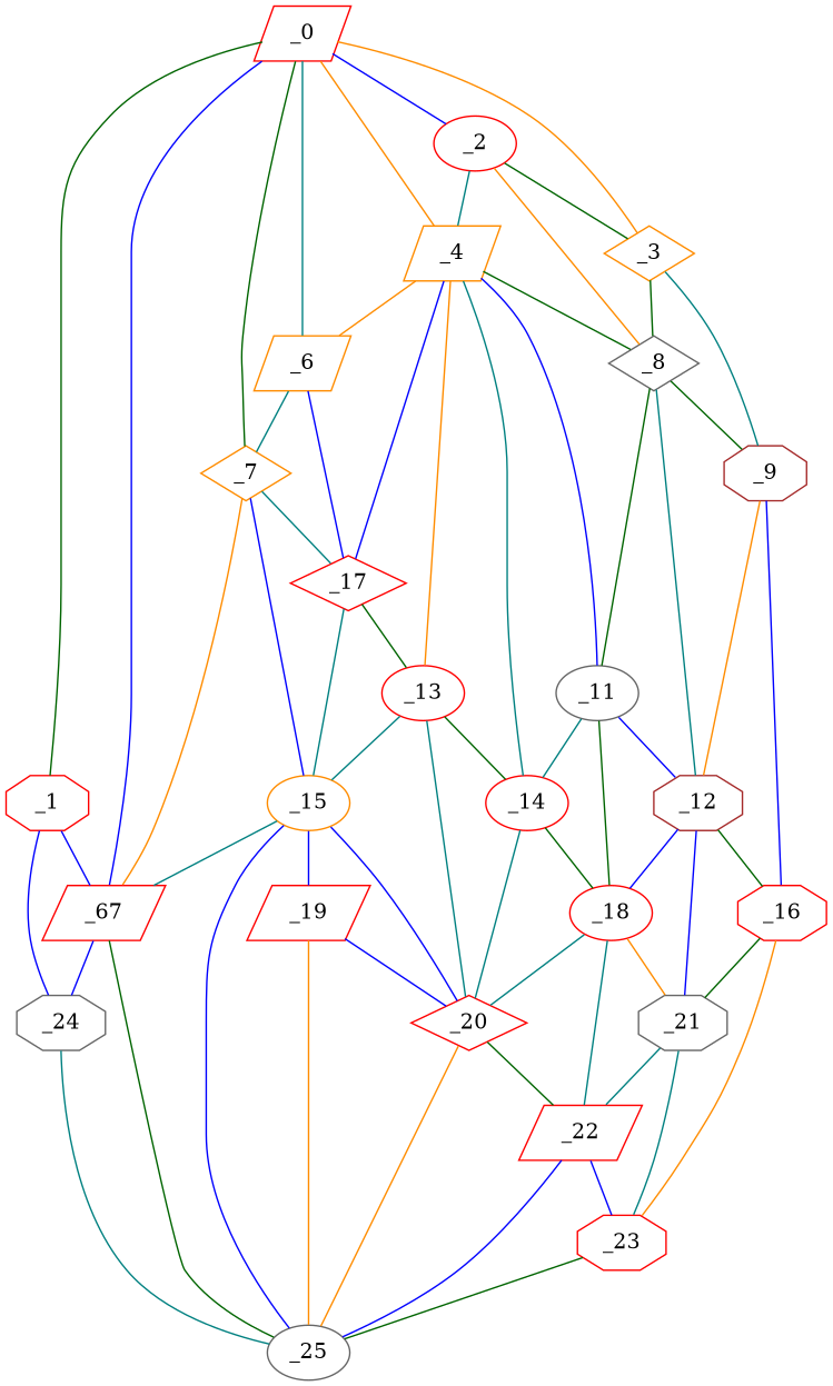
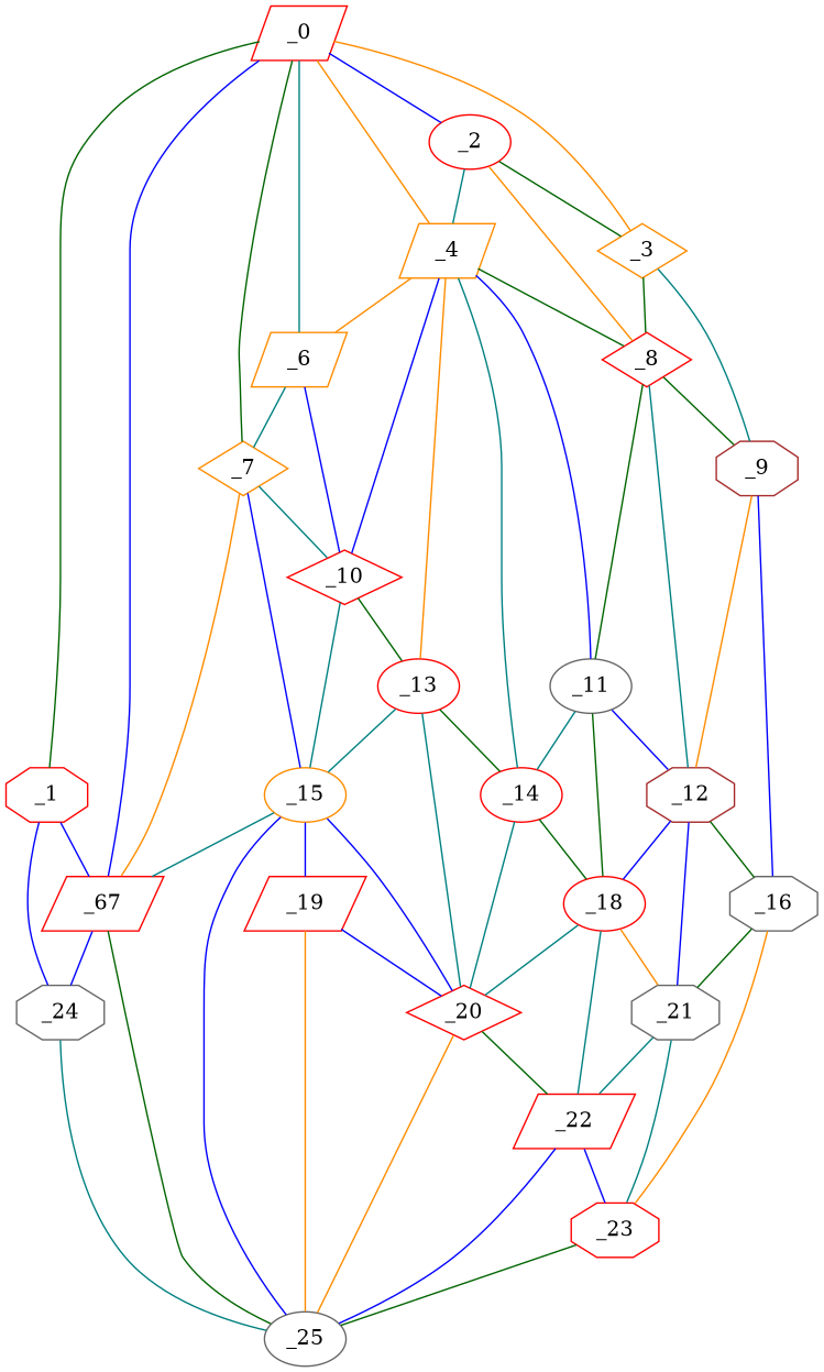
  graph {
    node [color=red shape=octagon x=32 y=114]
    edge [color=blue valence=2]
    _0 [shape=parallelogram x=31 y=40]
    _1 [y=3]
    _2 [shape=ellipse]
    _3 [color=darkorange shape=diamond y=122]
    _4 [color=darkorange shape=parallelogram x=40 y=95]
    _6 [color=darkorange shape=parallelogram x=45 y=53]
    _7 [color=darkorange shape=diamond x=54 y=50]
    n8 [label=_67 shape=parallelogram x=76 y=10]
    _24 [color=gray40 x=99 y=7]
-   _8 [color=gray40 shape=diamond x=55 y=119]
+   _8 [shape=diamond x=55 y=119]
    _9 [color=brown x=55 y=125]
-   _10 [shape=diamond x=56 y=55 label=_17]
+   _10 [shape=diamond x=56 y=55]
    _11 [color=gray40 shape=ellipse x=64 y=100]
    _13 [shape=ellipse x=68 y=84]
    _14 [shape=ellipse x=68 y=92]
    _15 [color=darkorange shape=ellipse x=70 y=54]
    _25 [color=gray40 shape=ellipse x=100 y=42]
    _12 [color=brown x=66]
-   _16 [x=72 y=125]
+   _16 [color=gray40 x=72 y=125]
    _18 [shape=ellipse x=87 y=99]
    _20 [shape=diamond x=90 y=83]
    _19 [shape=parallelogram x=90 y=53]
    _21 [color=gray40 x=91 y=113]
    _23 [x=97 y=124]
    _22 [shape=parallelogram x=97 y=116]
    _0 -- _1 [color=darkgreen valence=1]
    _0 -- _2
    _0 -- _3 [color=darkorange valence=1]
    _0 -- _4 [color=darkorange]
    _0 -- _6 [color=teal valence=1]
    _0 -- _7 [color=darkgreen valence=1]
    _0 -- n8 [valence=1]
    _1 -- n8
    _1 -- _24 [valence=1]
    _2 -- _3 [color=darkgreen]
    _2 -- _4 [color=teal]
    _2 -- _8 [color=darkorange]
    _3 -- _8 [color=darkgreen valence=1]
    _3 -- _9 [color=teal valence=1]
    _4 -- _6 [color=darkorange]
    _4 -- _8 [color=darkgreen valence=1]
    _4 -- _10 [valence=1]
    _4 -- _11 [valence=1]
    _4 -- _13 [color=darkorange]
    _4 -- _14 [color=teal valence=1]
    _6 -- _7 [color=teal]
    _6 -- _10
    _7 -- n8 [color=darkorange valence=1]
    _7 -- _10 [color=teal valence=1]
    _7 -- _15
    n8 -- _24
    n8 -- _25 [color=darkgreen]
    _24 -- _25 [color=teal valence=1]
    _8 -- _9 [color=darkgreen]
    _8 -- _11 [color=darkgreen]
    _8 -- _12 [color=teal]
    _9 -- _12 [color=darkorange]
    _9 -- _16 [valence=1]
    _10 -- _13 [color=darkgreen]
    _10 -- _15 [color=teal valence=1]
    _11 -- _14 [color=teal]
    _11 -- _12
    _11 -- _18 [color=darkgreen]
    _13 -- _14 [color=darkgreen]
    _13 -- _15 [color=teal]
    _13 -- _20 [color=teal valence=1]
    _14 -- _18 [color=darkgreen valence=1]
    _14 -- _20 [color=teal valence=1]
    _15 -- n8 [color=teal]
    _15 -- _25 [valence=1]
    _15 -- _20
    _15 -- _19 [valence=1]
    _12 -- _16 [color=darkgreen]
    _12 -- _18
    _12 -- _21
    _16 -- _21 [color=darkgreen valence=1]
    _16 -- _23 [color=darkorange valence=1]
    _18 -- _20 [color=teal]
    _18 -- _21 [color=darkorange valence=1]
    _18 -- _22 [color=teal]
    _20 -- _25 [color=darkorange]
    _20 -- _22 [color=darkgreen valence=1]
    _19 -- _25 [color=darkorange]
    _19 -- _20
    _21 -- _23 [color=teal]
    _21 -- _22 [color=teal valence=1]
    _23 -- _25 [color=darkgreen valence=1]
    _22 -- _25 [valence=1]
    _22 -- _23
  }
